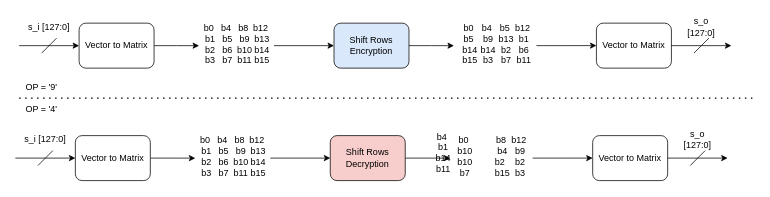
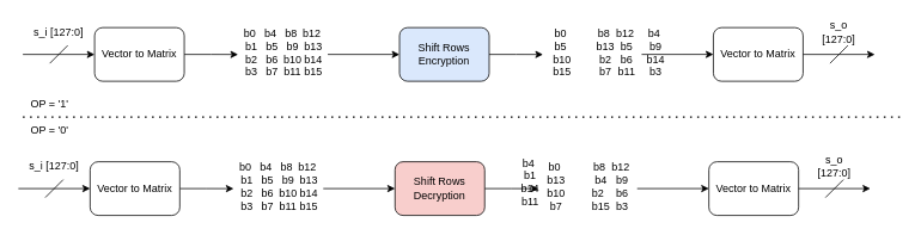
  <mxCell id="0" />
  <mxCell id="1" parent="0" />
  <mxCell id="2" value="" style="endArrow=classic;html=1;rounded=0;" edge="1" parent="1"><mxGeometry width="50" height="50" relative="1" as="geometry"><mxPoint x="25" y="60" as="sourcePoint" /><mxPoint x="105" y="60" as="targetPoint" /></mxGeometry></mxCell>
  <mxCell id="3" value="" style="endArrow=none;html=1;rounded=0;" edge="1" parent="1"><mxGeometry width="50" height="50" relative="1" as="geometry"><mxPoint x="55" y="70" as="sourcePoint" /><mxPoint x="75" y="50" as="targetPoint" /></mxGeometry></mxCell>
  <mxCell id="4" value="s_i [127:0]" style="text;html=1;align=center;verticalAlign=middle;whiteSpace=wrap;rounded=0;" vertex="1" parent="1"><mxGeometry x="35" y="20" width="60" height="30" as="geometry" /></mxCell>
  <mxCell id="5" style="edgeStyle=orthogonalEdgeStyle;rounded=0;orthogonalLoop=1;jettySize=auto;html=1;exitX=1;exitY=0.5;exitDx=0;exitDy=0;" edge="1" parent="1" source="6"><mxGeometry relative="1" as="geometry"><mxPoint x="265" y="60.048" as="targetPoint" /></mxGeometry></mxCell>
  <mxCell id="6" value="Vector to Matrix" style="rounded=1;whiteSpace=wrap;html=1;" vertex="1" parent="1"><mxGeometry x="105" y="30" width="100" height="60" as="geometry" /></mxCell>
  <mxCell id="7" value="b0&amp;nbsp;&lt;div&gt;b1&lt;/div&gt;&lt;div&gt;b2&lt;/div&gt;&lt;div&gt;b3&lt;/div&gt;" style="text;html=1;align=center;verticalAlign=middle;whiteSpace=wrap;rounded=0;" vertex="1" parent="1"><mxGeometry x="270" y="25" width="20" height="65" as="geometry" /></mxCell>
  <mxCell id="8" value="b4&amp;nbsp;&lt;div&gt;b5&lt;/div&gt;&lt;div&gt;b6&lt;/div&gt;&lt;div&gt;b7&lt;/div&gt;" style="text;html=1;align=center;verticalAlign=middle;whiteSpace=wrap;rounded=0;" vertex="1" parent="1"><mxGeometry x="293" y="25" width="20" height="65" as="geometry" /></mxCell>
  <mxCell id="9" value="b8&amp;nbsp;&lt;div&gt;b9&lt;/div&gt;&lt;div&gt;b10&lt;/div&gt;&lt;div&gt;b11&lt;/div&gt;" style="text;html=1;align=center;verticalAlign=middle;whiteSpace=wrap;rounded=0;" vertex="1" parent="1"><mxGeometry x="316" y="25" width="20" height="65" as="geometry" /></mxCell>
  <mxCell id="10" value="b12&amp;nbsp;&lt;div&gt;b13&lt;/div&gt;&lt;div&gt;b14&lt;/div&gt;&lt;div&gt;b15&lt;/div&gt;" style="text;html=1;align=center;verticalAlign=middle;whiteSpace=wrap;rounded=0;" vertex="1" parent="1"><mxGeometry x="339" y="25" width="20" height="65" as="geometry" /></mxCell>
  <mxCell id="11" value="" style="endArrow=classic;html=1;rounded=0;" edge="1" parent="1"><mxGeometry width="50" height="50" relative="1" as="geometry"><mxPoint x="365" y="60" as="sourcePoint" /><mxPoint x="445" y="60" as="targetPoint" /></mxGeometry></mxCell>
  <mxCell id="12" style="edgeStyle=orthogonalEdgeStyle;rounded=0;orthogonalLoop=1;jettySize=auto;html=1;exitX=1;exitY=0.5;exitDx=0;exitDy=0;" edge="1" parent="1" source="13"><mxGeometry relative="1" as="geometry"><mxPoint x="605" y="60.048" as="targetPoint" /></mxGeometry></mxCell>
  <mxCell id="13" value="Shift Rows&lt;div&gt;Encryption&lt;/div&gt;" style="rounded=1;whiteSpace=wrap;html=1;fillColor=#dae8fc;" vertex="1" parent="1"><mxGeometry x="445" y="30" width="100" height="60" as="geometry" /></mxCell>
- <mxCell id="14" value="&amp;nbsp;b0&amp;nbsp;&lt;div&gt;b5&lt;/div&gt;&lt;div&gt;&amp;nbsp;b14&lt;/div&gt;&lt;div&gt;&amp;nbsp;b15&lt;/div&gt;" style="text;html=1;align=center;verticalAlign=middle;whiteSpace=wrap;rounded=0;" vertex="1" parent="1"><mxGeometry x="615" y="25" width="20" height="65" as="geometry" /></mxCell>
- <mxCell id="15" value="b4&amp;nbsp;&lt;div&gt;b9&lt;/div&gt;&lt;div&gt;b14&lt;/div&gt;&lt;div&gt;b3&lt;/div&gt;" style="text;html=1;align=center;verticalAlign=middle;whiteSpace=wrap;rounded=0;" vertex="1" parent="1"><mxGeometry x="641" y="25" width="20" height="65" as="geometry" /></mxCell>
- <mxCell id="16" value="b5&amp;nbsp;&lt;div&gt;b13&lt;/div&gt;&lt;div&gt;b2&lt;/div&gt;&lt;div&gt;b7&lt;/div&gt;" style="text;html=1;align=center;verticalAlign=middle;whiteSpace=wrap;rounded=0;" vertex="1" parent="1"><mxGeometry x="665" y="25" width="20" height="65" as="geometry" /></mxCell>
- <mxCell id="17" value="b12&amp;nbsp;&lt;div&gt;b1&lt;/div&gt;&lt;div&gt;b6&lt;/div&gt;&lt;div&gt;b11&lt;/div&gt;" style="text;html=1;align=center;verticalAlign=middle;whiteSpace=wrap;rounded=0;" vertex="1" parent="1"><mxGeometry x="688" y="25" width="21" height="65" as="geometry" /></mxCell>
+ <mxCell id="14" value="&amp;nbsp;b0&amp;nbsp;&lt;div&gt;b5&lt;/div&gt;&lt;div&gt;&amp;nbsp;b10&lt;/div&gt;&lt;div&gt;&amp;nbsp;b15&lt;/div&gt;" style="text;html=1;align=center;verticalAlign=middle;whiteSpace=wrap;rounded=0;" vertex="1" parent="1"><mxGeometry x="615" y="25" width="20" height="65" as="geometry" /></mxCell>
+ <mxCell id="15" value="b4&amp;nbsp;&lt;div&gt;b9&lt;/div&gt;&lt;div&gt;b14&lt;/div&gt;&lt;div&gt;b3&lt;/div&gt;" style="text;html=1;align=center;verticalAlign=middle;whiteSpace=wrap;rounded=0;" vertex="1" parent="1"><mxGeometry x="721" y="25" width="20" height="65" as="geometry" /></mxCell>
+ <mxCell id="16" value="b8&amp;nbsp;&lt;div&gt;b13&lt;/div&gt;&lt;div&gt;b2&lt;/div&gt;&lt;div&gt;b7&lt;/div&gt;" style="text;html=1;align=center;verticalAlign=middle;whiteSpace=wrap;rounded=0;" vertex="1" parent="1"><mxGeometry x="665" y="25" width="20" height="65" as="geometry" /></mxCell>
+ <mxCell id="17" value="b12&amp;nbsp;&lt;div&gt;b5&lt;/div&gt;&lt;div&gt;b6&lt;/div&gt;&lt;div&gt;b11&lt;/div&gt;" style="text;html=1;align=center;verticalAlign=middle;whiteSpace=wrap;rounded=0;" vertex="1" parent="1"><mxGeometry x="688" y="25" width="21" height="65" as="geometry" /></mxCell>
  <mxCell id="18" value="Vector to Matrix" style="rounded=1;whiteSpace=wrap;html=1;" vertex="1" parent="1"><mxGeometry x="795" y="30" width="100" height="60" as="geometry" /></mxCell>
  <mxCell id="19" value="" style="endArrow=classic;html=1;rounded=0;" edge="1" parent="1"><mxGeometry width="50" height="50" relative="1" as="geometry"><mxPoint x="895" y="60" as="sourcePoint" /><mxPoint x="975" y="60" as="targetPoint" /></mxGeometry></mxCell>
  <mxCell id="20" value="" style="endArrow=none;html=1;rounded=0;" edge="1" parent="1"><mxGeometry width="50" height="50" relative="1" as="geometry"><mxPoint x="925" y="70" as="sourcePoint" /><mxPoint x="945" y="50" as="targetPoint" /></mxGeometry></mxCell>
  <mxCell id="21" value="s_o [127:0]" style="text;html=1;align=center;verticalAlign=middle;whiteSpace=wrap;rounded=0;" vertex="1" parent="1"><mxGeometry x="905" y="20" width="60" height="30" as="geometry" /></mxCell>
  <mxCell id="22" style="edgeStyle=orthogonalEdgeStyle;rounded=0;orthogonalLoop=1;jettySize=auto;html=1;" edge="1" parent="1"><mxGeometry relative="1" as="geometry"><mxPoint x="795" y="59.968" as="targetPoint" /><mxPoint x="715" y="60" as="sourcePoint" /></mxGeometry></mxCell>
  <mxCell id="23" value="" style="endArrow=classic;html=1;rounded=0;" edge="1" parent="1"><mxGeometry width="50" height="50" relative="1" as="geometry"><mxPoint x="20" y="210" as="sourcePoint" /><mxPoint x="100" y="210" as="targetPoint" /></mxGeometry></mxCell>
  <mxCell id="24" value="" style="endArrow=none;html=1;rounded=0;" edge="1" parent="1"><mxGeometry width="50" height="50" relative="1" as="geometry"><mxPoint x="50" y="220" as="sourcePoint" /><mxPoint x="70" y="200" as="targetPoint" /></mxGeometry></mxCell>
  <mxCell id="25" value="s_i [127:0]" style="text;html=1;align=center;verticalAlign=middle;whiteSpace=wrap;rounded=0;" vertex="1" parent="1"><mxGeometry x="30" y="170" width="60" height="30" as="geometry" /></mxCell>
  <mxCell id="26" style="edgeStyle=orthogonalEdgeStyle;rounded=0;orthogonalLoop=1;jettySize=auto;html=1;exitX=1;exitY=0.5;exitDx=0;exitDy=0;" edge="1" parent="1" source="27"><mxGeometry relative="1" as="geometry"><mxPoint x="260" y="210.048" as="targetPoint" /></mxGeometry></mxCell>
  <mxCell id="27" value="Vector to Matrix" style="rounded=1;whiteSpace=wrap;html=1;" vertex="1" parent="1"><mxGeometry x="100" y="180" width="100" height="60" as="geometry" /></mxCell>
  <mxCell id="28" value="b0&amp;nbsp;&lt;div&gt;b1&lt;/div&gt;&lt;div&gt;b2&lt;/div&gt;&lt;div&gt;b3&lt;/div&gt;" style="text;html=1;align=center;verticalAlign=middle;whiteSpace=wrap;rounded=0;" vertex="1" parent="1"><mxGeometry x="265" y="175" width="20" height="65" as="geometry" /></mxCell>
  <mxCell id="29" value="b4&amp;nbsp;&lt;div&gt;b5&lt;/div&gt;&lt;div&gt;b6&lt;/div&gt;&lt;div&gt;b7&lt;/div&gt;" style="text;html=1;align=center;verticalAlign=middle;whiteSpace=wrap;rounded=0;" vertex="1" parent="1"><mxGeometry x="288" y="175" width="20" height="65" as="geometry" /></mxCell>
  <mxCell id="30" value="b8&amp;nbsp;&lt;div&gt;b9&lt;/div&gt;&lt;div&gt;b10&lt;/div&gt;&lt;div&gt;b11&lt;/div&gt;" style="text;html=1;align=center;verticalAlign=middle;whiteSpace=wrap;rounded=0;" vertex="1" parent="1"><mxGeometry x="311" y="175" width="20" height="65" as="geometry" /></mxCell>
  <mxCell id="31" value="b12&amp;nbsp;&lt;div&gt;b13&lt;/div&gt;&lt;div&gt;b14&lt;/div&gt;&lt;div&gt;b15&lt;/div&gt;" style="text;html=1;align=center;verticalAlign=middle;whiteSpace=wrap;rounded=0;" vertex="1" parent="1"><mxGeometry x="334" y="175" width="20" height="65" as="geometry" /></mxCell>
  <mxCell id="32" value="" style="endArrow=classic;html=1;rounded=0;" edge="1" parent="1"><mxGeometry width="50" height="50" relative="1" as="geometry"><mxPoint x="360" y="210" as="sourcePoint" /><mxPoint x="440" y="210" as="targetPoint" /></mxGeometry></mxCell>
  <mxCell id="33" style="edgeStyle=orthogonalEdgeStyle;rounded=0;orthogonalLoop=1;jettySize=auto;html=1;exitX=1;exitY=0.5;exitDx=0;exitDy=0;" edge="1" parent="1" source="34"><mxGeometry relative="1" as="geometry"><mxPoint x="600" y="210.048" as="targetPoint" /></mxGeometry></mxCell>
  <mxCell id="34" value="Shift Rows&lt;div&gt;Decryption&lt;/div&gt;" style="rounded=1;whiteSpace=wrap;html=1;fillColor=#f8cecc;" vertex="1" parent="1"><mxGeometry x="440" y="180" width="100" height="60" as="geometry" /></mxCell>
- <mxCell id="35" value="b0&amp;nbsp;&lt;div&gt;b10&lt;/div&gt;&lt;div&gt;b10&lt;/div&gt;&lt;div&gt;b7&lt;/div&gt;" style="text;html=1;align=center;verticalAlign=middle;whiteSpace=wrap;rounded=0;" vertex="1" parent="1"><mxGeometry x="610" y="175" width="20" height="65" as="geometry" /></mxCell>
+ <mxCell id="35" value="b0&amp;nbsp;&lt;div&gt;b13&lt;/div&gt;&lt;div&gt;b10&lt;/div&gt;&lt;div&gt;b7&lt;/div&gt;" style="text;html=1;align=center;verticalAlign=middle;whiteSpace=wrap;rounded=0;" vertex="1" parent="1"><mxGeometry x="610" y="175" width="20" height="65" as="geometry" /></mxCell>
  <mxCell id="36" value="b4&amp;nbsp;&lt;div&gt;b1&lt;/div&gt;&lt;div&gt;b14&lt;/div&gt;&lt;div&gt;b11&lt;/div&gt;" style="text;html=1;align=center;verticalAlign=middle;whiteSpace=wrap;rounded=0;" vertex="1" parent="1"><mxGeometry x="581" y="170" width="20" height="65" as="geometry" /></mxCell>
  <mxCell id="37" value="b8&amp;nbsp;&lt;div&gt;b4&lt;/div&gt;&lt;div&gt;&amp;nbsp;b2&amp;nbsp;&lt;span style=&quot;white-space: pre;&quot;&gt;&#09;&lt;/span&gt;&lt;/div&gt;&lt;div&gt;b15&lt;/div&gt;" style="text;html=1;align=center;verticalAlign=middle;whiteSpace=wrap;rounded=0;" vertex="1" parent="1"><mxGeometry x="660" y="175" width="20" height="65" as="geometry" /></mxCell>
- <mxCell id="38" value="b12&amp;nbsp;&lt;div&gt;b9&lt;/div&gt;&lt;div&gt;b2&lt;/div&gt;&lt;div&gt;b3&lt;/div&gt;" style="text;html=1;align=center;verticalAlign=middle;whiteSpace=wrap;rounded=0;" vertex="1" parent="1"><mxGeometry x="683" y="175" width="21" height="65" as="geometry" /></mxCell>
+ <mxCell id="38" value="b12&amp;nbsp;&lt;div&gt;b9&lt;/div&gt;&lt;div&gt;b6&lt;/div&gt;&lt;div&gt;b3&lt;/div&gt;" style="text;html=1;align=center;verticalAlign=middle;whiteSpace=wrap;rounded=0;" vertex="1" parent="1"><mxGeometry x="683" y="175" width="21" height="65" as="geometry" /></mxCell>
  <mxCell id="39" value="Vector to Matrix" style="rounded=1;whiteSpace=wrap;html=1;" vertex="1" parent="1"><mxGeometry x="790" y="180" width="100" height="60" as="geometry" /></mxCell>
  <mxCell id="40" value="" style="endArrow=classic;html=1;rounded=0;" edge="1" parent="1"><mxGeometry width="50" height="50" relative="1" as="geometry"><mxPoint x="890" y="210" as="sourcePoint" /><mxPoint x="970" y="210" as="targetPoint" /></mxGeometry></mxCell>
  <mxCell id="41" value="" style="endArrow=none;html=1;rounded=0;" edge="1" parent="1"><mxGeometry width="50" height="50" relative="1" as="geometry"><mxPoint x="920" y="220" as="sourcePoint" /><mxPoint x="940" y="200" as="targetPoint" /></mxGeometry></mxCell>
  <mxCell id="42" value="s_o [127:0]" style="text;html=1;align=center;verticalAlign=middle;whiteSpace=wrap;rounded=0;" vertex="1" parent="1"><mxGeometry x="900" y="170" width="60" height="30" as="geometry" /></mxCell>
  <mxCell id="43" style="edgeStyle=orthogonalEdgeStyle;rounded=0;orthogonalLoop=1;jettySize=auto;html=1;" edge="1" parent="1"><mxGeometry relative="1" as="geometry"><mxPoint x="790" y="209.968" as="targetPoint" /><mxPoint x="710" y="210" as="sourcePoint" /></mxGeometry></mxCell>
  <mxCell id="44" value="" style="endArrow=none;dashed=1;html=1;dashPattern=1 3;strokeWidth=2;rounded=0;" edge="1" parent="1"><mxGeometry width="50" height="50" relative="1" as="geometry"><mxPoint x="25" y="130" as="sourcePoint" /><mxPoint x="1005" y="130" as="targetPoint" /></mxGeometry></mxCell>
- <mxCell id="45" value="OP = '9'" style="text;html=1;align=center;verticalAlign=middle;whiteSpace=wrap;rounded=0;" vertex="1" parent="1"><mxGeometry x="25" y="100" width="60" height="30" as="geometry" /></mxCell>
- <mxCell id="46" value="OP = '4'" style="text;html=1;align=center;verticalAlign=middle;whiteSpace=wrap;rounded=0;" vertex="1" parent="1"><mxGeometry x="25" y="130" width="60" height="30" as="geometry" /></mxCell>
+ <mxCell id="45" value="OP = '1'" style="text;html=1;align=center;verticalAlign=middle;whiteSpace=wrap;rounded=0;" vertex="1" parent="1"><mxGeometry x="25" y="100" width="60" height="30" as="geometry" /></mxCell>
+ <mxCell id="46" value="OP = '0'" style="text;html=1;align=center;verticalAlign=middle;whiteSpace=wrap;rounded=0;" vertex="1" parent="1"><mxGeometry x="25" y="130" width="60" height="30" as="geometry" /></mxCell>
